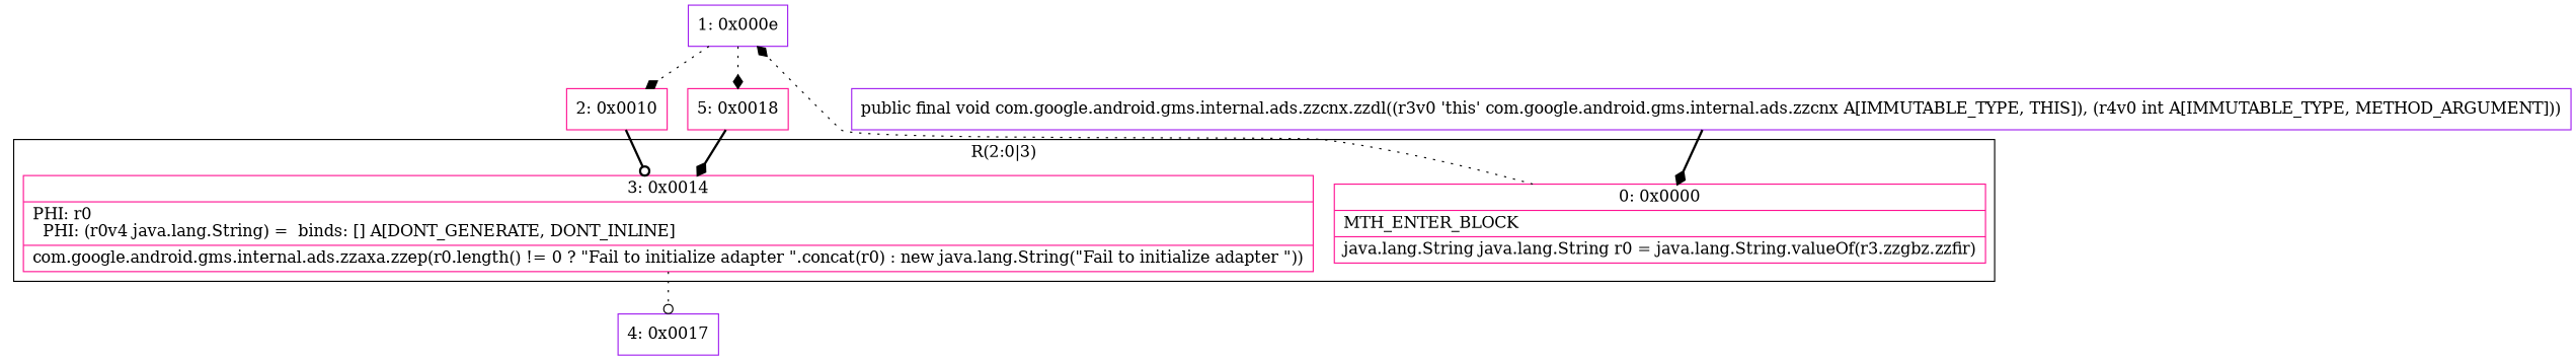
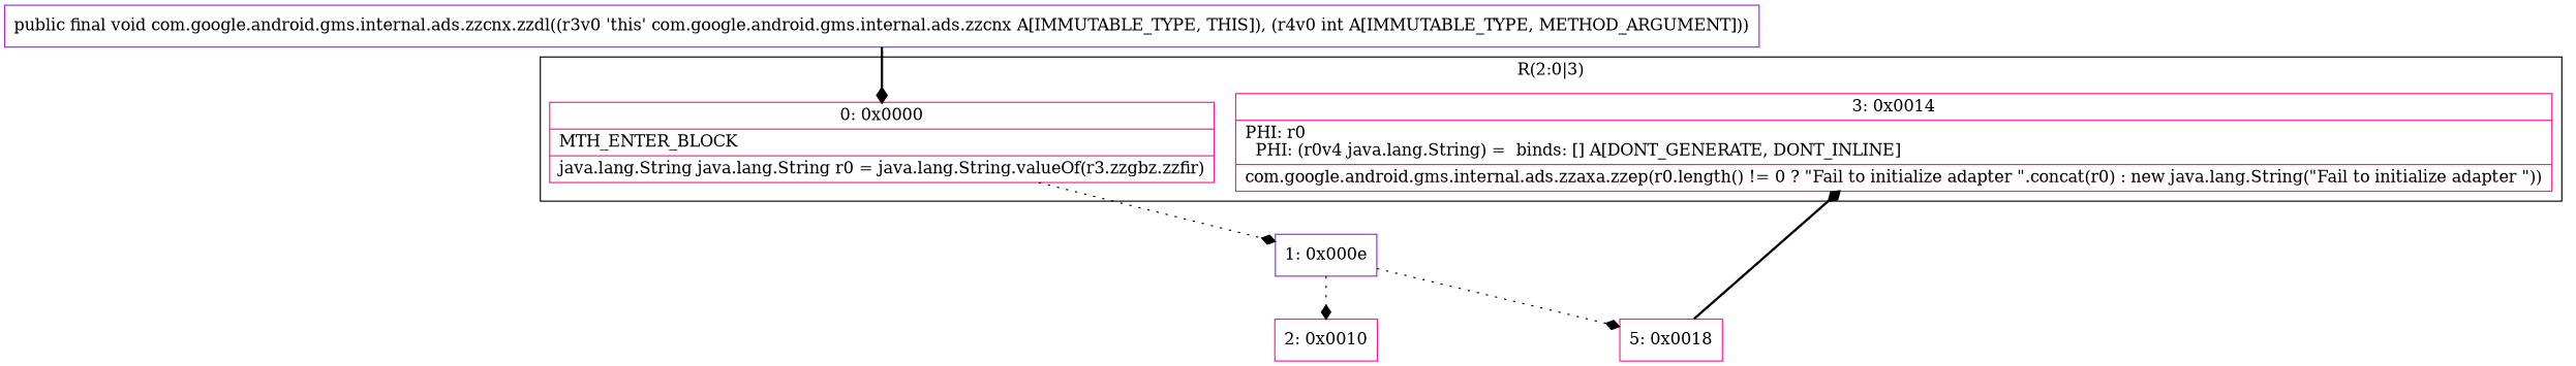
  digraph {
    node [color=deeppink shape=record]
    edge [arrowhead=diamond style=dotted]
    n1 [label="{0\:\ 0x0000|MTH_ENTER_BLOCK\l|java.lang.String java.lang.String r0 = java.lang.String.valueOf(r3.zzgbz.zzfir)\l}"]
    n2 [label="{3\:\ 0x0014|PHI: r0 \l  PHI: (r0v4 java.lang.String) =  binds: [] A[DONT_GENERATE, DONT_INLINE]\l|com.google.android.gms.internal.ads.zzaxa.zzep(r0.length() != 0 ? \"Fail to initialize adapter \".concat(r0) : new java.lang.String(\"Fail to initialize adapter \"))\l}"]
    n3 [color=purple label="{1\:\ 0x000e}"]
-   n4 [color=purple label="{4\:\ 0x0017}"]
    n5 [label="{2\:\ 0x0010}"]
    n6 [label="{5\:\ 0x0018}"]
    n7 [color=purple label="{public final void com.google.android.gms.internal.ads.zzcnx.zzdl((r3v0 'this' com.google.android.gms.internal.ads.zzcnx A[IMMUTABLE_TYPE, THIS]), (r4v0 int A[IMMUTABLE_TYPE, METHOD_ARGUMENT])) }"]
    subgraph cluster_1 {
      label="R(2:0|3)"
      n1
      n2
    }
    n1 -> n3
-   n2 -> n4 [arrowhead=odot]
    n3 -> n5
    n3 -> n6
-   n5 -> n2 [arrowhead=odot style=bold]
    n6 -> n2 [style=bold]
    n7 -> n1 [style=bold]
  }
